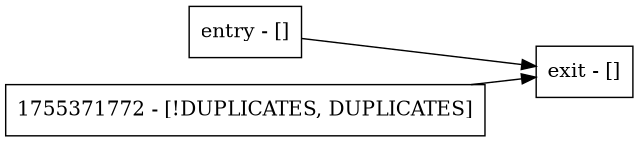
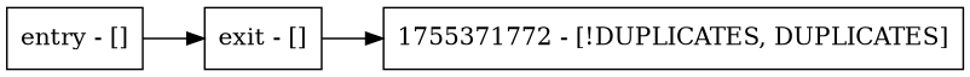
  digraph {
    rankdir=LR
    node [shape=record]
    n1 [label="entry - []"]
    n2 [label="exit - []"]
    n3 [label="1755371772 - [!DUPLICATES, DUPLICATES]"]
    n1 -> n2
-   n3 -> n2
+   n2 -> n3
  }
